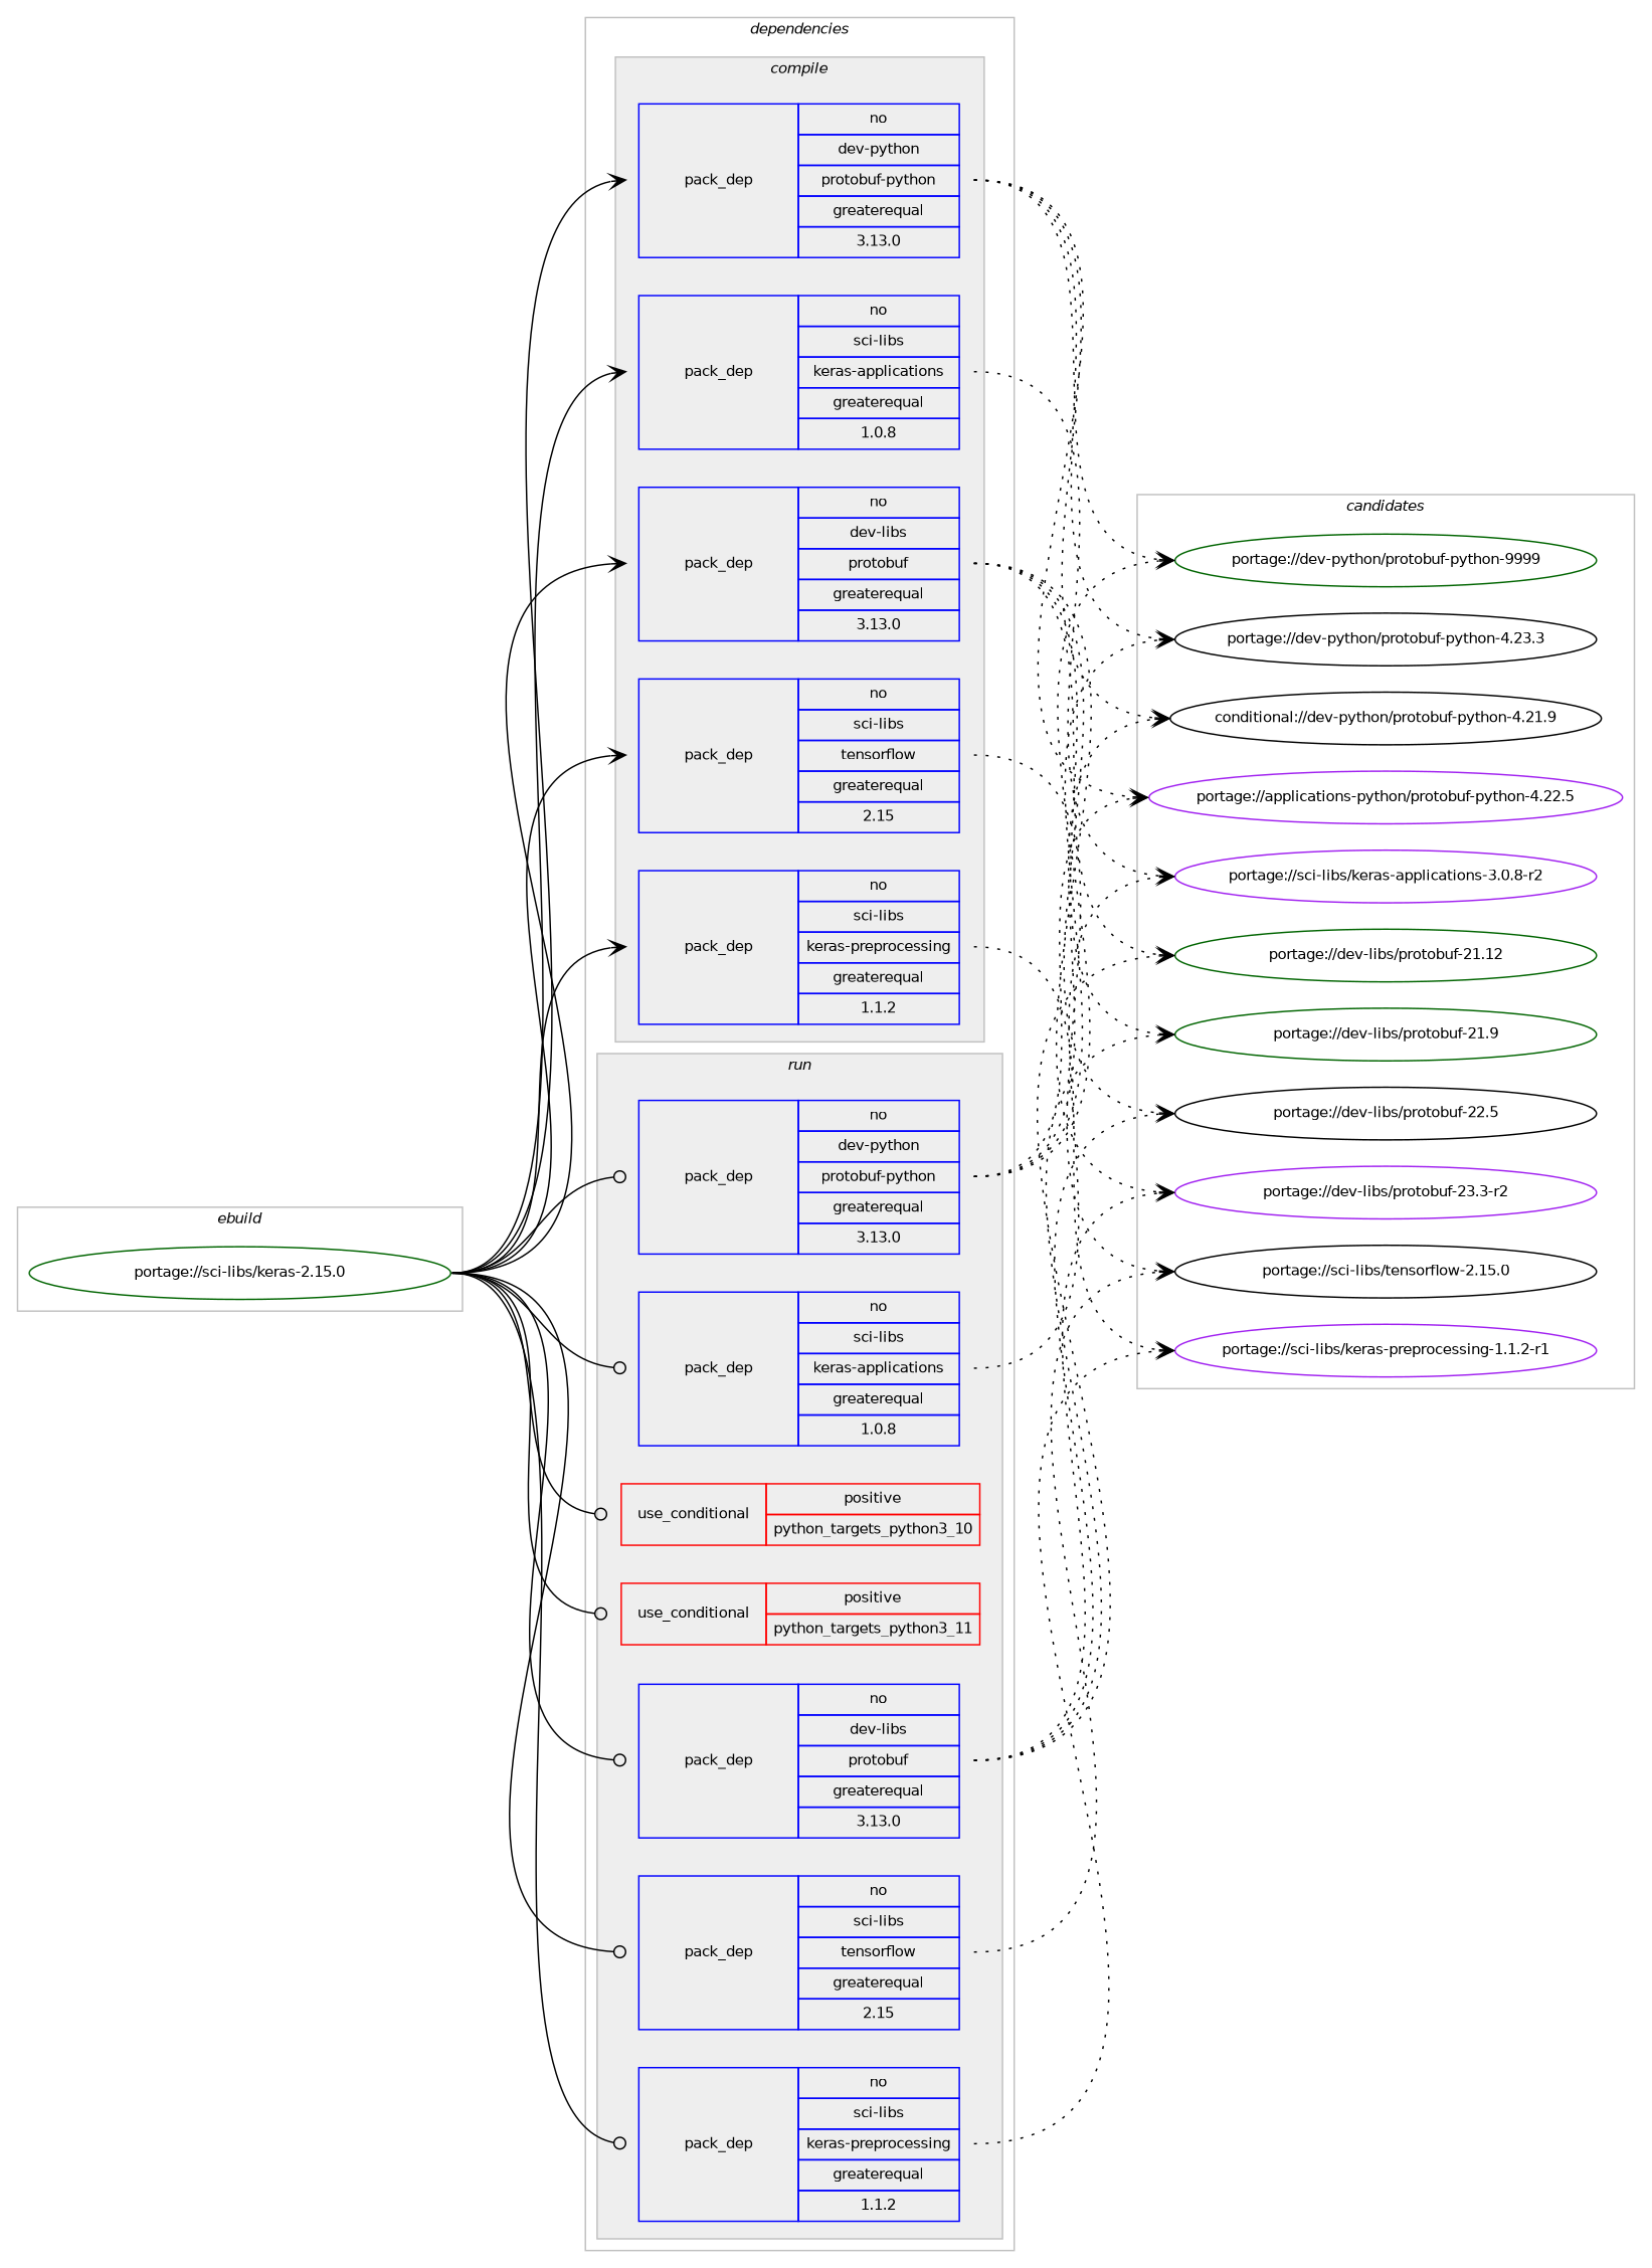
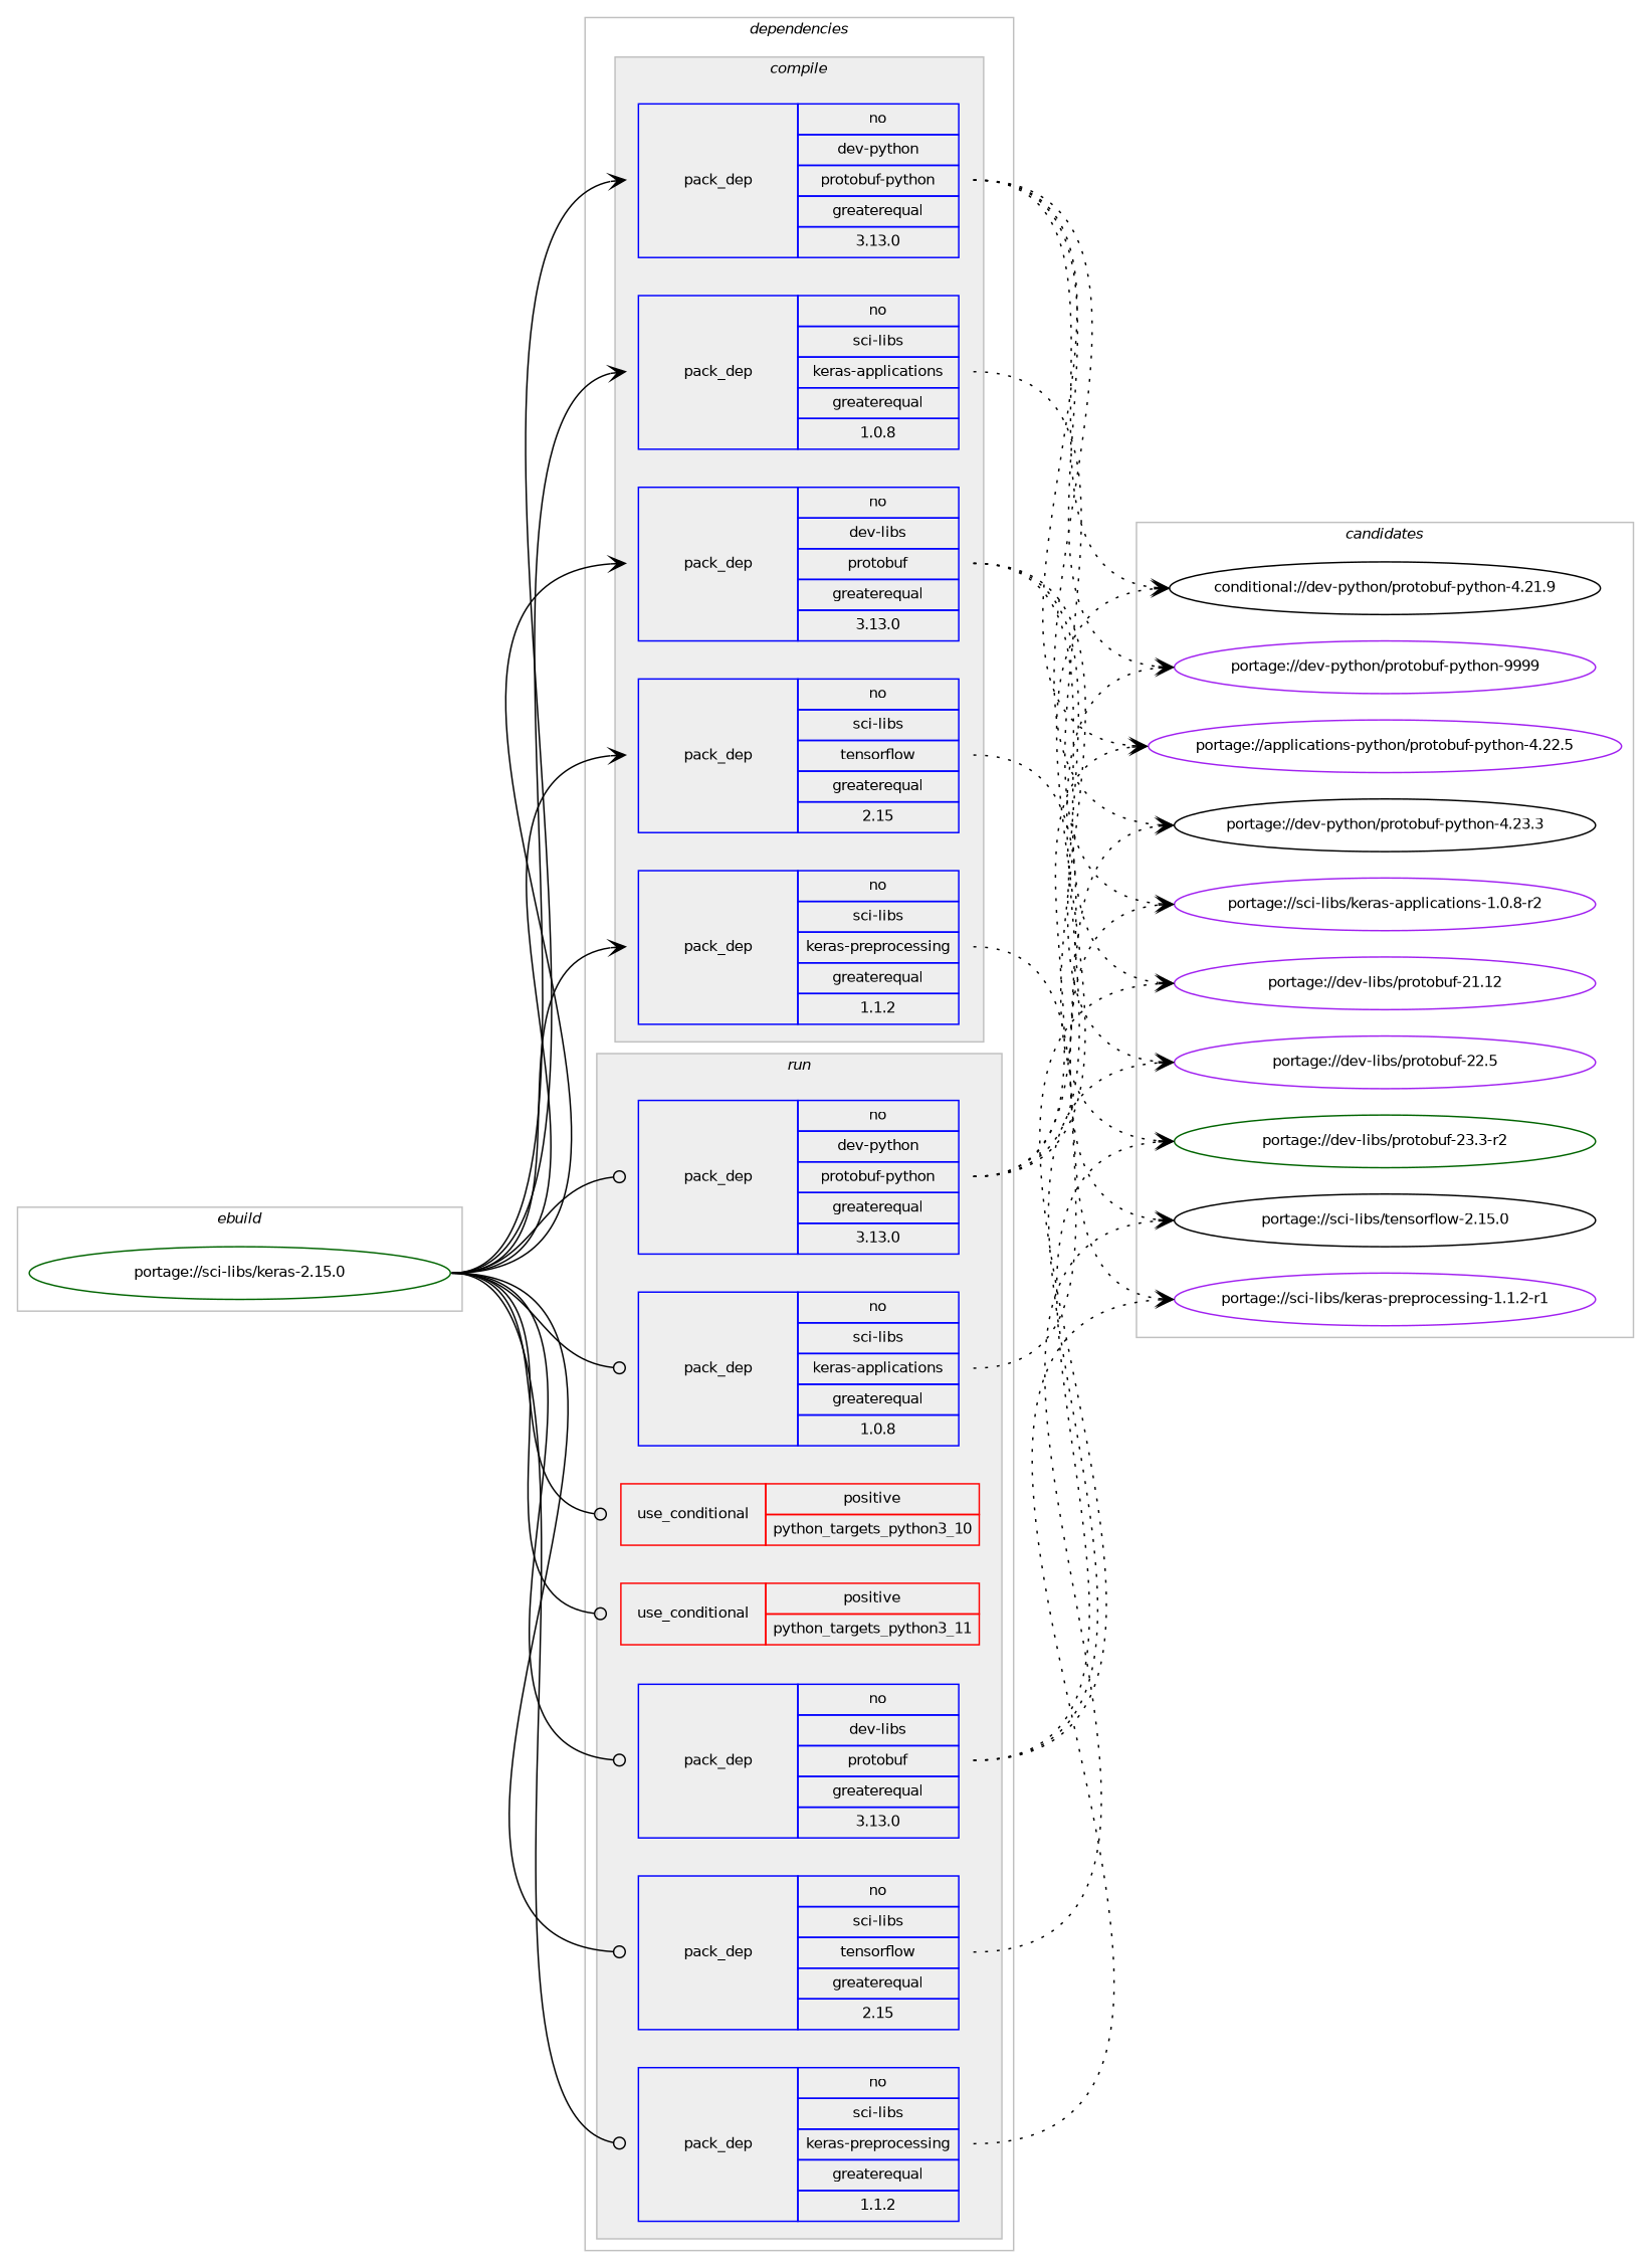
  digraph {
    compound=true
    concentrate=true
    fontname=Helvetica
    fontsize=10
    newrank=true
    rankdir=LR
    ranksep=1.5
    node [color=blue fontname=Helvetica fontsize=10]
    edge [arrowhead=vee headport=w style=dotted tailport=e weight=100]
    n1 [color=darkgreen label="portage://sci-libs/keras-2.15.0" width=4]
    n2 [label=<<TABLE BORDER="0" CELLBORDER="1" CELLSPACING="0" CELLPADDING="4" WIDTH="220"><TR><TD ROWSPAN="6" CELLPADDING="30">pack_dep</TD></TR><TR><TD WIDTH="110">no</TD></TR><TR><TD>dev-libs</TD></TR><TR><TD>protobuf</TD></TR><TR><TD>greaterequal</TD></TR><TR><TD>3.13.0</TD></TR></TABLE>> shape=none]
    n3 [label=<<TABLE BORDER="0" CELLBORDER="1" CELLSPACING="0" CELLPADDING="4" WIDTH="220"><TR><TD ROWSPAN="6" CELLPADDING="30">pack_dep</TD></TR><TR><TD WIDTH="110">no</TD></TR><TR><TD>dev-python</TD></TR><TR><TD>protobuf-python</TD></TR><TR><TD>greaterequal</TD></TR><TR><TD>3.13.0</TD></TR></TABLE>> shape=none]
    n4 [label=<<TABLE BORDER="0" CELLBORDER="1" CELLSPACING="0" CELLPADDING="4" WIDTH="220"><TR><TD ROWSPAN="6" CELLPADDING="30">pack_dep</TD></TR><TR><TD WIDTH="110">no</TD></TR><TR><TD>sci-libs</TD></TR><TR><TD>keras-applications</TD></TR><TR><TD>greaterequal</TD></TR><TR><TD>1.0.8</TD></TR></TABLE>> shape=none]
    n5 [label=<<TABLE BORDER="0" CELLBORDER="1" CELLSPACING="0" CELLPADDING="4" WIDTH="220"><TR><TD ROWSPAN="6" CELLPADDING="30">pack_dep</TD></TR><TR><TD WIDTH="110">no</TD></TR><TR><TD>sci-libs</TD></TR><TR><TD>keras-preprocessing</TD></TR><TR><TD>greaterequal</TD></TR><TR><TD>1.1.2</TD></TR></TABLE>> shape=none]
    n6 [label=<<TABLE BORDER="0" CELLBORDER="1" CELLSPACING="0" CELLPADDING="4" WIDTH="220"><TR><TD ROWSPAN="6" CELLPADDING="30">pack_dep</TD></TR><TR><TD WIDTH="110">no</TD></TR><TR><TD>sci-libs</TD></TR><TR><TD>tensorflow</TD></TR><TR><TD>greaterequal</TD></TR><TR><TD>2.15</TD></TR></TABLE>> shape=none]
    n7 [label=<<TABLE BORDER="0" CELLBORDER="1" CELLSPACING="0" CELLPADDING="4" WIDTH="220"><TR><TD ROWSPAN="6" CELLPADDING="30">pack_dep</TD></TR><TR><TD WIDTH="110">no</TD></TR><TR><TD>sci-libs</TD></TR><TR><TD>tensorflow</TD></TR><TR><TD>greaterequal</TD></TR><TR><TD>2.15</TD></TR></TABLE>> shape=none]
    n8 [color=red label=<<TABLE BORDER="0" CELLBORDER="1" CELLSPACING="0" CELLPADDING="4"><TR><TD ROWSPAN="3" CELLPADDING="10">use_conditional</TD></TR><TR><TD>positive</TD></TR><TR><TD>python_targets_python3_10</TD></TR></TABLE>> shape=none]
    n9 [color=red label=<<TABLE BORDER="0" CELLBORDER="1" CELLSPACING="0" CELLPADDING="4"><TR><TD ROWSPAN="3" CELLPADDING="10">use_conditional</TD></TR><TR><TD>positive</TD></TR><TR><TD>python_targets_python3_11</TD></TR></TABLE>> shape=none]
    n10 [label=<<TABLE BORDER="0" CELLBORDER="1" CELLSPACING="0" CELLPADDING="4" WIDTH="220"><TR><TD ROWSPAN="6" CELLPADDING="30">pack_dep</TD></TR><TR><TD WIDTH="110">no</TD></TR><TR><TD>dev-libs</TD></TR><TR><TD>protobuf</TD></TR><TR><TD>greaterequal</TD></TR><TR><TD>3.13.0</TD></TR></TABLE>> shape=none]
    n11 [label=<<TABLE BORDER="0" CELLBORDER="1" CELLSPACING="0" CELLPADDING="4" WIDTH="220"><TR><TD ROWSPAN="6" CELLPADDING="30">pack_dep</TD></TR><TR><TD WIDTH="110">no</TD></TR><TR><TD>dev-python</TD></TR><TR><TD>protobuf-python</TD></TR><TR><TD>greaterequal</TD></TR><TR><TD>3.13.0</TD></TR></TABLE>> shape=none]
    n12 [label=<<TABLE BORDER="0" CELLBORDER="1" CELLSPACING="0" CELLPADDING="4" WIDTH="220"><TR><TD ROWSPAN="6" CELLPADDING="30">pack_dep</TD></TR><TR><TD WIDTH="110">no</TD></TR><TR><TD>sci-libs</TD></TR><TR><TD>keras-applications</TD></TR><TR><TD>greaterequal</TD></TR><TR><TD>1.0.8</TD></TR></TABLE>> shape=none]
    n13 [label=<<TABLE BORDER="0" CELLBORDER="1" CELLSPACING="0" CELLPADDING="4" WIDTH="220"><TR><TD ROWSPAN="6" CELLPADDING="30">pack_dep</TD></TR><TR><TD WIDTH="110">no</TD></TR><TR><TD>sci-libs</TD></TR><TR><TD>keras-preprocessing</TD></TR><TR><TD>greaterequal</TD></TR><TR><TD>1.1.2</TD></TR></TABLE>> shape=none]
-   n14 [color=darkgreen label="portage://dev-libs/protobuf-21.12" width=4]
-   n15 [color=darkgreen label="portage://dev-libs/protobuf-21.9" width=4]
-   n16 [color=black label="portage://dev-libs/protobuf-22.5" width=4]
-   n17 [color=purple label="portage://dev-libs/protobuf-23.3-r2" width=4]
+   n14 [color=purple label="portage://dev-libs/protobuf-21.12" width=4]
+   n16 [color=purple label="portage://dev-libs/protobuf-22.5" width=4]
+   n17 [color=darkgreen label="portage://dev-libs/protobuf-23.3-r2" width=4]
    n18 [color=black label="conditional://dev-python/protobuf-python-4.21.9" width=4]
    n19 [color=purple label="portage://applications-python/protobuf-python-4.22.5" width=4]
    n20 [color=black label="portage://dev-python/protobuf-python-4.23.3" width=4]
-   n21 [color=darkgreen label="portage://dev-python/protobuf-python-9999" width=4]
-   n22 [color=purple label="portage://sci-libs/keras-applications-3.0.8-r2" width=4]
+   n21 [color=purple label="portage://dev-python/protobuf-python-9999" width=4]
+   n22 [color=purple label="portage://sci-libs/keras-applications-1.0.8-r2" width=4]
    n23 [color=purple label="portage://sci-libs/keras-preprocessing-1.1.2-r1" width=4]
    n24 [color=black label="portage://sci-libs/tensorflow-2.15.0" width=4]
    subgraph cluster_1 {
      color=gray
      label=<<i>ebuild</i>>
      rank=same
      n1
    }
    subgraph cluster_2 {
      color=gray
      label=<<i>dependencies</i>>
      subgraph cluster_3 {
        color=gray
        fillcolor="#eeeeee"
        label=<<i>compile</i>>
        style=filled
        subgraph sub_4 {
          color=gray
          fillcolor="#eeeeee"
          label=<<i>compile</i>>
          style=filled
          n2
        }
        subgraph sub_5 {
          color=gray
          fillcolor="#eeeeee"
          label=<<i>compile</i>>
          style=filled
          n3
        }
        subgraph sub_6 {
          color=gray
          fillcolor="#eeeeee"
          label=<<i>compile</i>>
          style=filled
          n4
        }
        subgraph sub_7 {
          color=gray
          fillcolor="#eeeeee"
          label=<<i>compile</i>>
          style=filled
          n5
        }
        subgraph sub_8 {
          color=gray
          fillcolor="#eeeeee"
          label=<<i>compile</i>>
          style=filled
          n6
        }
      }
      subgraph cluster_9 {
        color=gray
        fillcolor="#eeeeee"
        label=<<i>compile and run</i>>
        style=filled
      }
      subgraph cluster_10 {
        color=gray
        fillcolor="#eeeeee"
        label=<<i>run</i>>
        style=filled
        subgraph sub_11 {
          color=gray
          fillcolor="#eeeeee"
          label=<<i>run</i>>
          style=filled
          n7
        }
        subgraph sub_12 {
          color=gray
          fillcolor="#eeeeee"
          label=<<i>run</i>>
          style=filled
          n8
        }
        subgraph sub_13 {
          color=gray
          fillcolor="#eeeeee"
          label=<<i>run</i>>
          style=filled
          n9
        }
        subgraph sub_14 {
          color=gray
          fillcolor="#eeeeee"
          label=<<i>run</i>>
          style=filled
          n10
        }
        subgraph sub_15 {
          color=gray
          fillcolor="#eeeeee"
          label=<<i>run</i>>
          style=filled
          n11
        }
        subgraph sub_16 {
          color=gray
          fillcolor="#eeeeee"
          label=<<i>run</i>>
          style=filled
          n12
        }
        subgraph sub_17 {
          color=gray
          fillcolor="#eeeeee"
          label=<<i>run</i>>
          style=filled
          n13
        }
      }
    }
    subgraph cluster_18 {
      color=gray
      label=<<i>candidates</i>>
      rank=same
      subgraph sub_19 {
        color=black
        label=<<i>candidates</i>>
        nodesep=1
        rank=same
        n14
-       n15
        n16
        n17
      }
      subgraph sub_20 {
        color=black
        label=<<i>candidates</i>>
        nodesep=1
        rank=same
        n18
        n19
        n20
        n21
      }
      subgraph sub_21 {
        color=black
        label=<<i>candidates</i>>
        nodesep=1
        rank=same
        n22
      }
      subgraph sub_22 {
        color=black
        label=<<i>candidates</i>>
        nodesep=1
        rank=same
        n23
      }
      subgraph sub_23 {
        color=black
        label=<<i>candidates</i>>
        nodesep=1
        rank=same
        n24
      }
      subgraph sub_24 {
        color=black
        label=<<i>candidates</i>>
        nodesep=1
        rank=same
        n14
-       n15
        n16
        n17
      }
      subgraph sub_25 {
        color=black
        label=<<i>candidates</i>>
        nodesep=1
        rank=same
        n18
        n19
        n20
        n21
      }
      subgraph sub_26 {
        color=black
        label=<<i>candidates</i>>
        nodesep=1
        rank=same
        n22
      }
      subgraph sub_27 {
        color=black
        label=<<i>candidates</i>>
        nodesep=1
        rank=same
        n23
      }
      subgraph sub_28 {
        color=black
        label=<<i>candidates</i>>
        nodesep=1
        rank=same
        n24
      }
    }
    n1 -> n2 [style=solid weight=20]
    n1 -> n3 [style=solid weight=20]
    n1 -> n4 [style=solid weight=20]
    n1 -> n5 [style=solid weight=20]
    n1 -> n6 [style=solid weight=20]
    n1 -> n7 [arrowhead=odot style=solid weight=20]
    n1 -> n8 [arrowhead=odot style=solid weight=20]
    n1 -> n9 [arrowhead=odot style=solid weight=20]
    n1 -> n10 [arrowhead=odot style=solid weight=20]
    n1 -> n11 [arrowhead=odot style=solid weight=20]
    n1 -> n12 [arrowhead=odot style=solid weight=20]
    n1 -> n13 [arrowhead=odot style=solid weight=20]
    n2 -> n14
-   n2 -> n15
    n2 -> n16
    n2 -> n17
    n3 -> n18
    n3 -> n19
    n3 -> n20
    n3 -> n21
    n4 -> n22
    n5 -> n23
    n6 -> n24
    n7 -> n24
    n10 -> n14
-   n10 -> n15
    n10 -> n16
    n10 -> n17
    n11 -> n18
    n11 -> n19
    n11 -> n20
    n11 -> n21
    n12 -> n22
    n13 -> n23
  }
